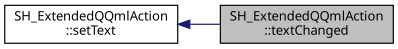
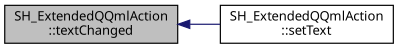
  digraph {
    rankdir=LR
    node [color=black fontname=Verdana fontsize=11 shape=record]
    n1 [fillcolor=grey75 fontcolor=black height=0.2 label="SH_ExtendedQQmlAction\l::textChanged" style=filled width=0.4]
    n2 [height=0.2 label="SH_ExtendedQQmlAction\l::setText" width=0.4]
-   n2 -> n1 [color=midnightblue dir=back fontname=Verdana fontsize=11 labelfontname=Verdana labelfontsize=11 style=solid]
+   n1 -> n2 [color=midnightblue dir=back fontname=Verdana fontsize=11 labelfontname=Verdana labelfontsize=11 style=solid]
  }
